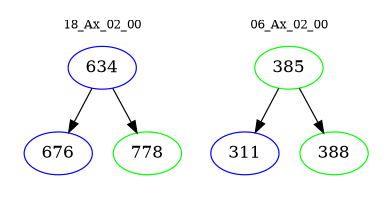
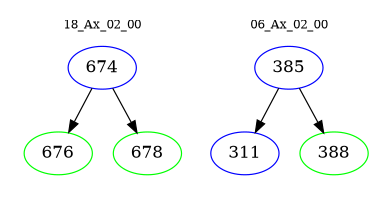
  digraph {
    node [color=blue]
    edge [color=black]
-   n1 [label=634]
-   n2 [label=676]
-   n3 [color=green label=778]
-   n4 [color=green label=385]
+   n1 [label=674]
+   n2 [color=green label=676]
+   n3 [color=green label=678]
+   n4 [label=385]
    n5 [label=311]
    n6 [color=green label=388]
    subgraph cluster_1 {
      color=white
      fontsize=10
      label="18_Ax_02_00"
      n1
      n2
      n3
    }
    subgraph cluster_2 {
      color=white
      fontsize=10
      label="06_Ax_02_00"
      n4
      n5
      n6
    }
    n1 -> n2
    n1 -> n3
    n4 -> n5
    n4 -> n6
  }
